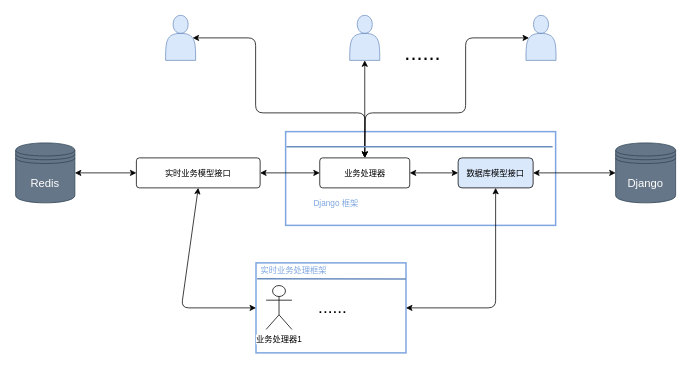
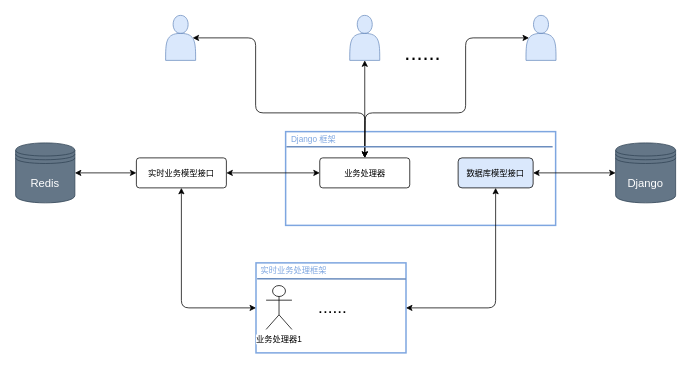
  <mxCell id="0" />
  <mxCell id="1" parent="0" />
  <mxCell id="2" value="" style="strokeWidth=2;whiteSpace=wrap;html=1;align=center;fontSize=15;strokeColor=#7EA6E0;" parent="1" vertex="1"><mxGeometry x="380" y="175" width="360" height="125" as="geometry" /></mxCell>
  <mxCell id="3" value="Django" style="shape=datastore;whiteSpace=wrap;html=1;fontSize=15;fillColor=#647687;strokeColor=#314354;fontColor=#ffffff;" parent="1" vertex="1"><mxGeometry x="820" y="190" width="80" height="80" as="geometry" /></mxCell>
  <mxCell id="4" value="Redis" style="shape=datastore;whiteSpace=wrap;html=1;fontSize=15;fillColor=#647687;strokeColor=#314354;fontColor=#ffffff;" parent="1" vertex="1"><mxGeometry x="20" y="190" width="79" height="80" as="geometry" /></mxCell>
- <mxCell id="5" value="实时业务模型接口" style="rounded=1;whiteSpace=wrap;html=1;fontSize=11;horizontal=1;arcSize=10;" parent="1" vertex="1"><mxGeometry x="181" y="210" width="165" height="40" as="geometry" /></mxCell>
+ <mxCell id="5" value="实时业务模型接口" style="rounded=1;whiteSpace=wrap;html=1;fontSize=11;horizontal=1;arcSize=10;" parent="1" vertex="1"><mxGeometry x="181" y="210" width="120" height="40" as="geometry" /></mxCell>
  <mxCell id="6" value="" style="rounded=0;whiteSpace=wrap;html=1;fontSize=11;strokeColor=#7EA6E0;strokeWidth=2;" parent="1" vertex="1"><mxGeometry x="340.5" y="350" width="200" height="120" as="geometry" /></mxCell>
  <mxCell id="7" value="业务处理器1" style="shape=umlActor;verticalLabelPosition=bottom;labelBackgroundColor=#ffffff;verticalAlign=top;html=1;outlineConnect=0;fontSize=11;" parent="1" vertex="1"><mxGeometry x="353.974" y="380.232" width="34.425" height="58.537" as="geometry" /></mxCell>
  <mxCell id="8" value="......" style="text;html=1;strokeColor=none;fillColor=none;align=center;verticalAlign=middle;whiteSpace=wrap;rounded=0;fontSize=23;" parent="1" vertex="1"><mxGeometry x="420.424" y="399.244" width="45.9" height="19.512" as="geometry" /></mxCell>
  <mxCell id="9" value="实时业务处理框架" style="text;html=1;strokeColor=none;fillColor=none;align=center;verticalAlign=middle;whiteSpace=wrap;rounded=0;fontSize=11;fontColor=#7EA6E0;" parent="1" vertex="1"><mxGeometry x="342" y="350" width="98" height="20" as="geometry" /></mxCell>
  <mxCell id="10" value="" style="endArrow=none;html=1;fontSize=11;entryX=1;entryY=0.179;entryDx=0;entryDy=0;entryPerimeter=0;fillColor=#dae8fc;strokeColor=#6c8ebf;strokeWidth=2;" parent="1" target="6" edge="1"><mxGeometry width="50" height="50" relative="1" as="geometry"><mxPoint x="342" y="371" as="sourcePoint" /><mxPoint x="350.975" y="486.085" as="targetPoint" /></mxGeometry></mxCell>
  <mxCell id="11" value="数据库模型接口" style="rounded=1;whiteSpace=wrap;html=1;fontSize=11;horizontal=1;arcSize=13;fillColor=#dae8fc;" parent="1" vertex="1"><mxGeometry x="610" y="210" width="100" height="40" as="geometry" /></mxCell>
  <mxCell id="12" value="" style="endArrow=classic;startArrow=classic;html=1;fontSize=11;entryX=0.5;entryY=1;entryDx=0;entryDy=0;exitX=0;exitY=0.5;exitDx=0;exitDy=0;" parent="1" source="6" target="5" edge="1"><mxGeometry width="50" height="50" relative="1" as="geometry"><mxPoint x="326" y="510" as="sourcePoint" /><mxPoint x="256" y="810" as="targetPoint" /><Array as="points"><mxPoint x="241" y="410" /></Array></mxGeometry></mxCell>
  <mxCell id="13" value="" style="endArrow=classic;startArrow=classic;html=1;fontSize=11;entryX=1;entryY=0.5;entryDx=0;entryDy=0;exitX=0;exitY=0.5;exitDx=0;exitDy=0;" parent="1" source="3" target="11" edge="1"><mxGeometry width="50" height="50" relative="1" as="geometry"><mxPoint x="206" y="780" as="sourcePoint" /><mxPoint x="256" y="730" as="targetPoint" /><Array as="points" /></mxGeometry></mxCell>
  <mxCell id="14" value="" style="endArrow=classic;startArrow=classic;html=1;fontSize=11;entryX=0.5;entryY=1;entryDx=0;entryDy=0;exitX=1;exitY=0.5;exitDx=0;exitDy=0;" parent="1" source="6" target="11" edge="1"><mxGeometry width="50" height="50" relative="1" as="geometry"><mxPoint x="206" y="699.5" as="sourcePoint" /><mxPoint x="636" y="569" as="targetPoint" /><Array as="points"><mxPoint x="660" y="410" /></Array></mxGeometry></mxCell>
  <mxCell id="15" value="业务处理器" style="rounded=1;whiteSpace=wrap;html=1;fontSize=11;horizontal=1;arcSize=10;" parent="1" vertex="1"><mxGeometry x="425.5" y="210" width="120" height="40" as="geometry" /></mxCell>
  <mxCell id="16" value="" style="endArrow=classic;startArrow=classic;html=1;fontSize=15;entryX=0;entryY=0.5;entryDx=0;entryDy=0;exitX=1;exitY=0.5;exitDx=0;exitDy=0;" parent="1" source="5" target="15" edge="1"><mxGeometry width="50" height="50" relative="1" as="geometry"><mxPoint x="206" y="700" as="sourcePoint" /><mxPoint x="256" y="650" as="targetPoint" /></mxGeometry></mxCell>
- <mxCell id="17" value="" style="endArrow=classic;startArrow=classic;html=1;fontSize=15;entryX=1;entryY=0.5;entryDx=0;entryDy=0;exitX=0;exitY=0.5;exitDx=0;exitDy=0;" parent="1" source="11" target="15" edge="1"><mxGeometry width="50" height="50" relative="1" as="geometry"><mxPoint x="206" y="700" as="sourcePoint" /><mxPoint x="256" y="650" as="targetPoint" /></mxGeometry></mxCell>
  <mxCell id="18" value="......" style="text;html=1;strokeColor=none;fillColor=none;align=center;verticalAlign=middle;whiteSpace=wrap;rounded=0;fontSize=29;" parent="1" vertex="1"><mxGeometry x="540.424" y="60.244" width="45.9" height="19.512" as="geometry" /></mxCell>
  <mxCell id="19" value="" style="endArrow=classic;startArrow=classic;html=1;fontSize=23;entryX=0.9;entryY=0.5;entryDx=0;entryDy=0;entryPerimeter=0;exitX=0.5;exitY=0;exitDx=0;exitDy=0;" parent="1" source="15" target="22" edge="1"><mxGeometry width="50" height="50" relative="1" as="geometry"><mxPoint x="206" y="700" as="sourcePoint" /><mxPoint x="294" y="50" as="targetPoint" /><Array as="points"><mxPoint x="486" y="150" /><mxPoint x="340" y="150" /><mxPoint x="340" y="50" /></Array></mxGeometry></mxCell>
  <mxCell id="20" value="" style="endArrow=classic;startArrow=classic;html=1;fontSize=23;entryX=0.5;entryY=0;entryDx=0;entryDy=0;exitX=0.5;exitY=1;exitDx=0;exitDy=0;" parent="1" source="23" target="15" edge="1"><mxGeometry width="50" height="50" relative="1" as="geometry"><mxPoint x="506" y="110" as="sourcePoint" /><mxPoint x="256" y="650" as="targetPoint" /></mxGeometry></mxCell>
  <mxCell id="21" value="" style="endArrow=classic;startArrow=classic;html=1;fontSize=23;entryX=0.5;entryY=0;entryDx=0;entryDy=0;exitX=0.1;exitY=0.5;exitDx=0;exitDy=0;exitPerimeter=0;" parent="1" source="24" target="15" edge="1"><mxGeometry width="50" height="50" relative="1" as="geometry"><mxPoint x="721" y="50" as="sourcePoint" /><mxPoint x="256" y="650" as="targetPoint" /><Array as="points"><mxPoint x="620" y="50" /><mxPoint x="620" y="150" /><mxPoint x="486" y="150" /></Array></mxGeometry></mxCell>
  <mxCell id="22" value="" style="shape=actor;whiteSpace=wrap;html=1;fontSize=23;fillColor=#dae8fc;strokeColor=#6c8ebf;" parent="1" vertex="1"><mxGeometry x="220" y="20" width="40" height="60" as="geometry" /></mxCell>
  <mxCell id="23" value="" style="shape=actor;whiteSpace=wrap;html=1;fontSize=23;fillColor=#dae8fc;strokeColor=#6c8ebf;" parent="1" vertex="1"><mxGeometry x="465.5" y="20" width="40" height="60" as="geometry" /></mxCell>
  <mxCell id="24" value="" style="shape=actor;whiteSpace=wrap;html=1;fontSize=23;fillColor=#dae8fc;strokeColor=#6c8ebf;" parent="1" vertex="1"><mxGeometry x="700.5" y="20" width="40" height="60" as="geometry" /></mxCell>
  <mxCell id="25" value="" style="endArrow=classic;startArrow=classic;html=1;fontSize=23;entryX=0;entryY=0.5;entryDx=0;entryDy=0;exitX=1;exitY=0.5;exitDx=0;exitDy=0;" parent="1" source="4" target="5" edge="1"><mxGeometry width="50" height="50" relative="1" as="geometry"><mxPoint x="20" y="540" as="sourcePoint" /><mxPoint x="70" y="490" as="targetPoint" /></mxGeometry></mxCell>
- <mxCell id="26" value="Django 框架" style="text;html=1;strokeColor=none;fillColor=none;align=center;verticalAlign=middle;whiteSpace=wrap;rounded=0;fontSize=11;fontColor=#7EA6E0;" parent="1" vertex="1"><mxGeometry x="410" y="260" width="75" height="20" as="geometry" /></mxCell>
+ <mxCell id="26" value="Django 框架" style="text;html=1;strokeColor=none;fillColor=none;align=center;verticalAlign=middle;whiteSpace=wrap;rounded=0;fontSize=11;fontColor=#7EA6E0;" parent="1" vertex="1"><mxGeometry x="380" y="175" width="75" height="20" as="geometry" /></mxCell>
  <mxCell id="27" value="" style="endArrow=none;html=1;fontSize=11;entryX=0.003;entryY=0.16;entryDx=0;entryDy=0;entryPerimeter=0;fillColor=#dae8fc;strokeColor=#6c8ebf;strokeWidth=2;" parent="1" target="2" edge="1"><mxGeometry width="50" height="50" relative="1" as="geometry"><mxPoint x="736" y="195" as="sourcePoint" /><mxPoint x="390" y="196" as="targetPoint" /></mxGeometry></mxCell>
